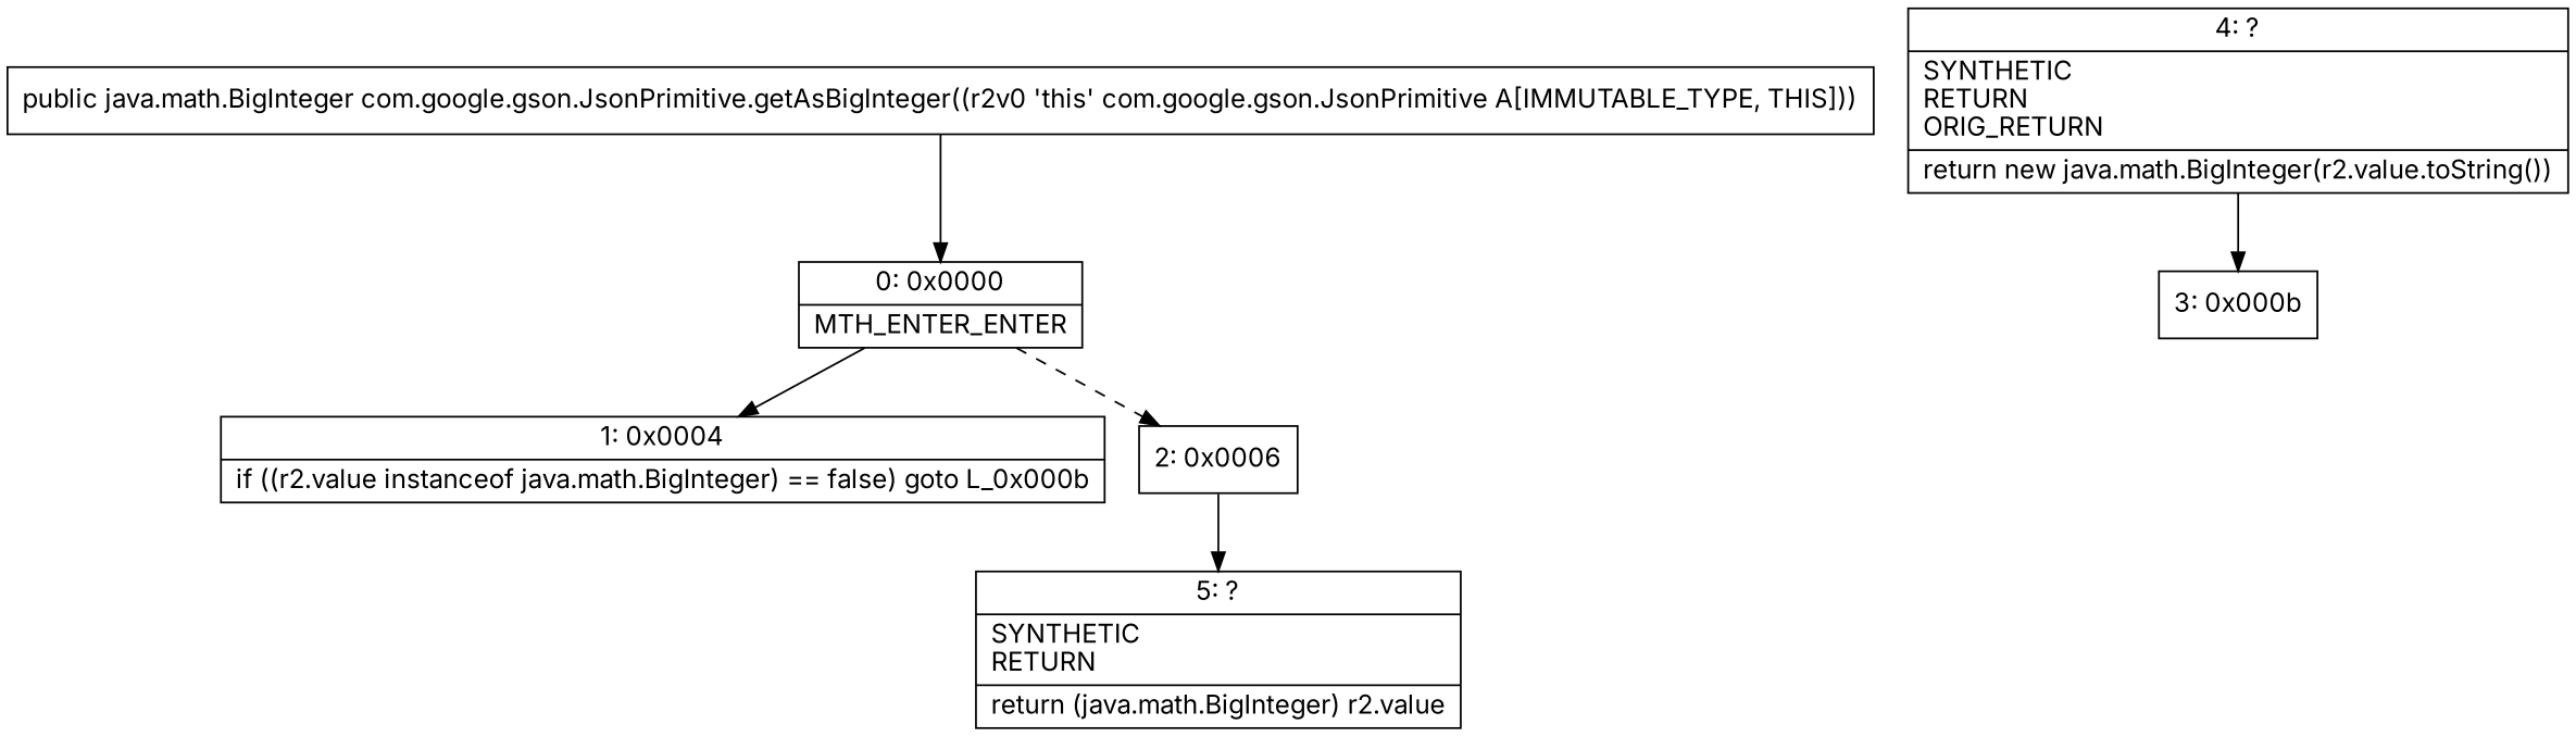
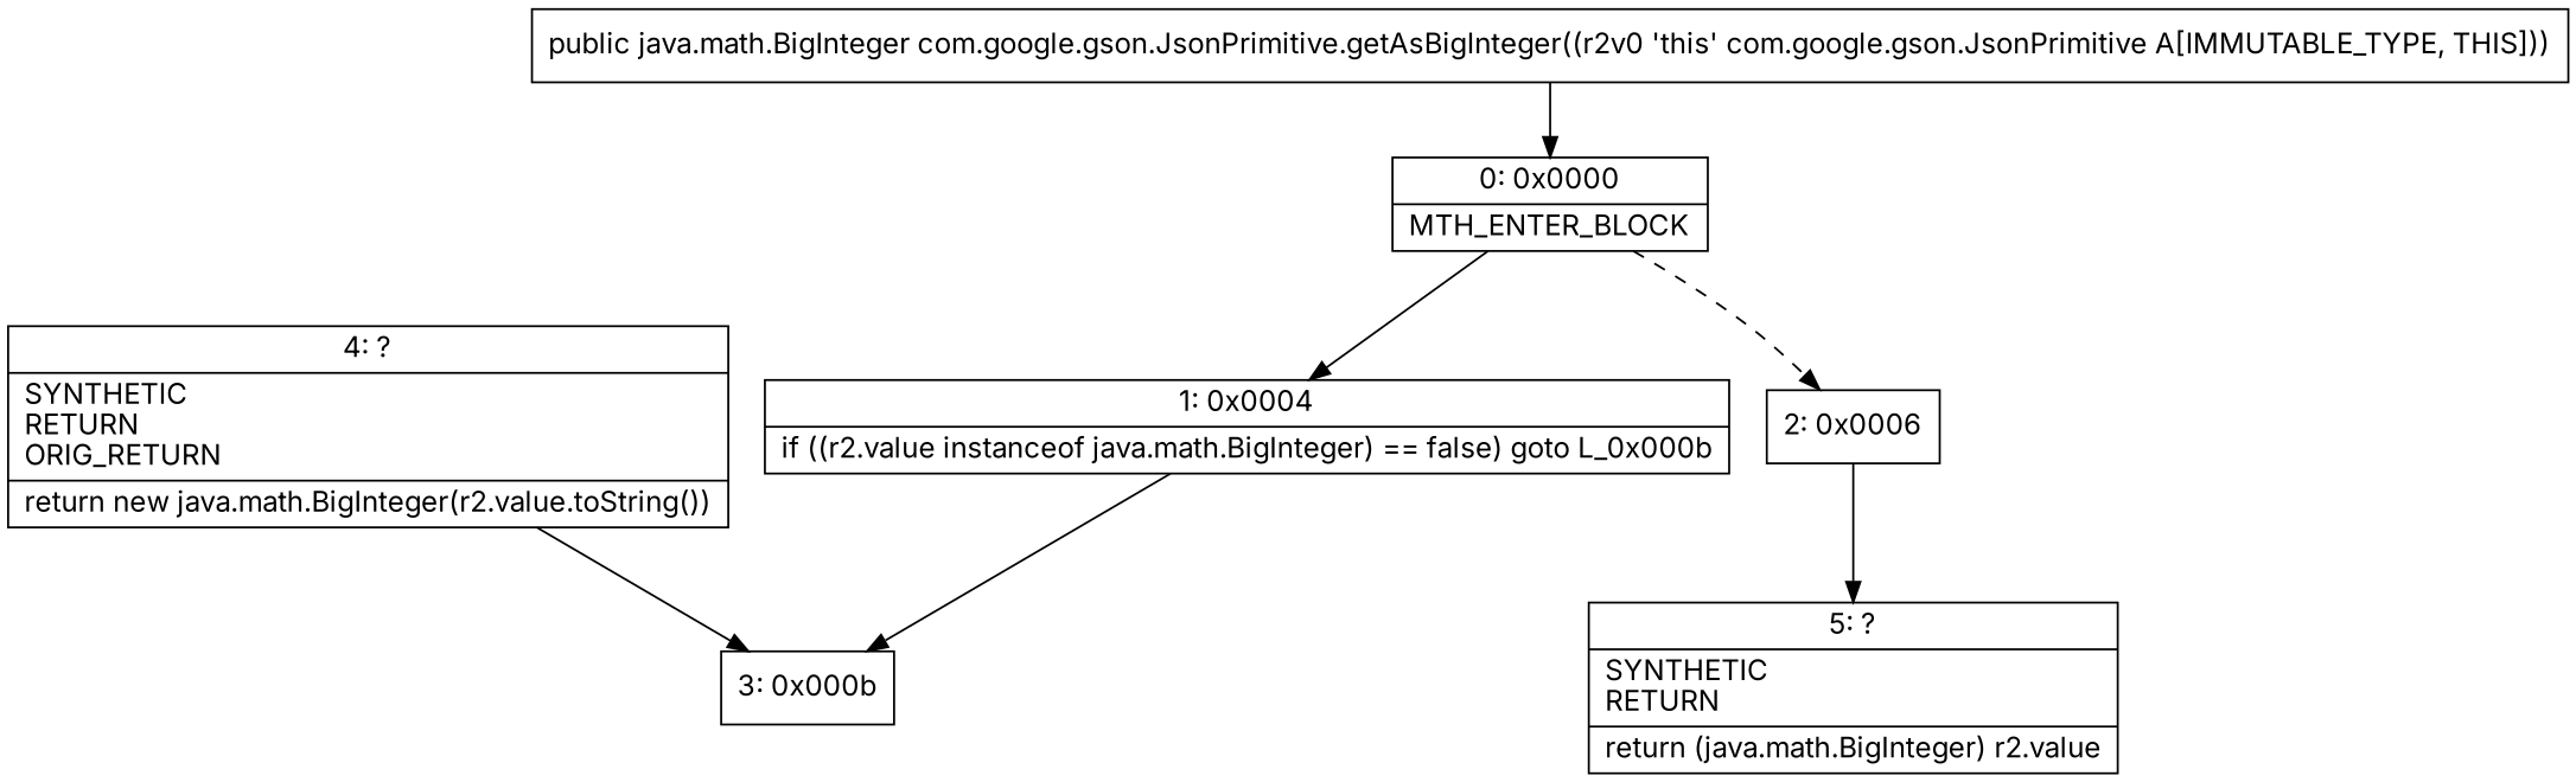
  digraph {
    fontname=Inter
    node [fontname=Inter shape=record]
    edge [fontname=Inter]
-   n1 [label="{0\:\ 0x0000|MTH_ENTER_ENTER\l}"]
+   n1 [label="{0\:\ 0x0000|MTH_ENTER_BLOCK\l}"]
    n2 [label="{1\:\ 0x0004|if ((r2.value instanceof java.math.BigInteger) == false) goto L_0x000b\l}"]
    n3 [label="{2\:\ 0x0006}"]
    n4 [label="{3\:\ 0x000b}"]
    n5 [label="{5\:\ ?|SYNTHETIC\lRETURN\l|return (java.math.BigInteger) r2.value\l}"]
    n6 [label="{4\:\ ?|SYNTHETIC\lRETURN\lORIG_RETURN\l|return new java.math.BigInteger(r2.value.toString())\l}"]
    n7 [label="{public java.math.BigInteger com.google.gson.JsonPrimitive.getAsBigInteger((r2v0 'this' com.google.gson.JsonPrimitive A[IMMUTABLE_TYPE, THIS])) }"]
    n1 -> n2
    n1 -> n3 [style=dashed]
+   n2 -> n4
    n3 -> n5
    n6 -> n4
    n7 -> n1
  }
